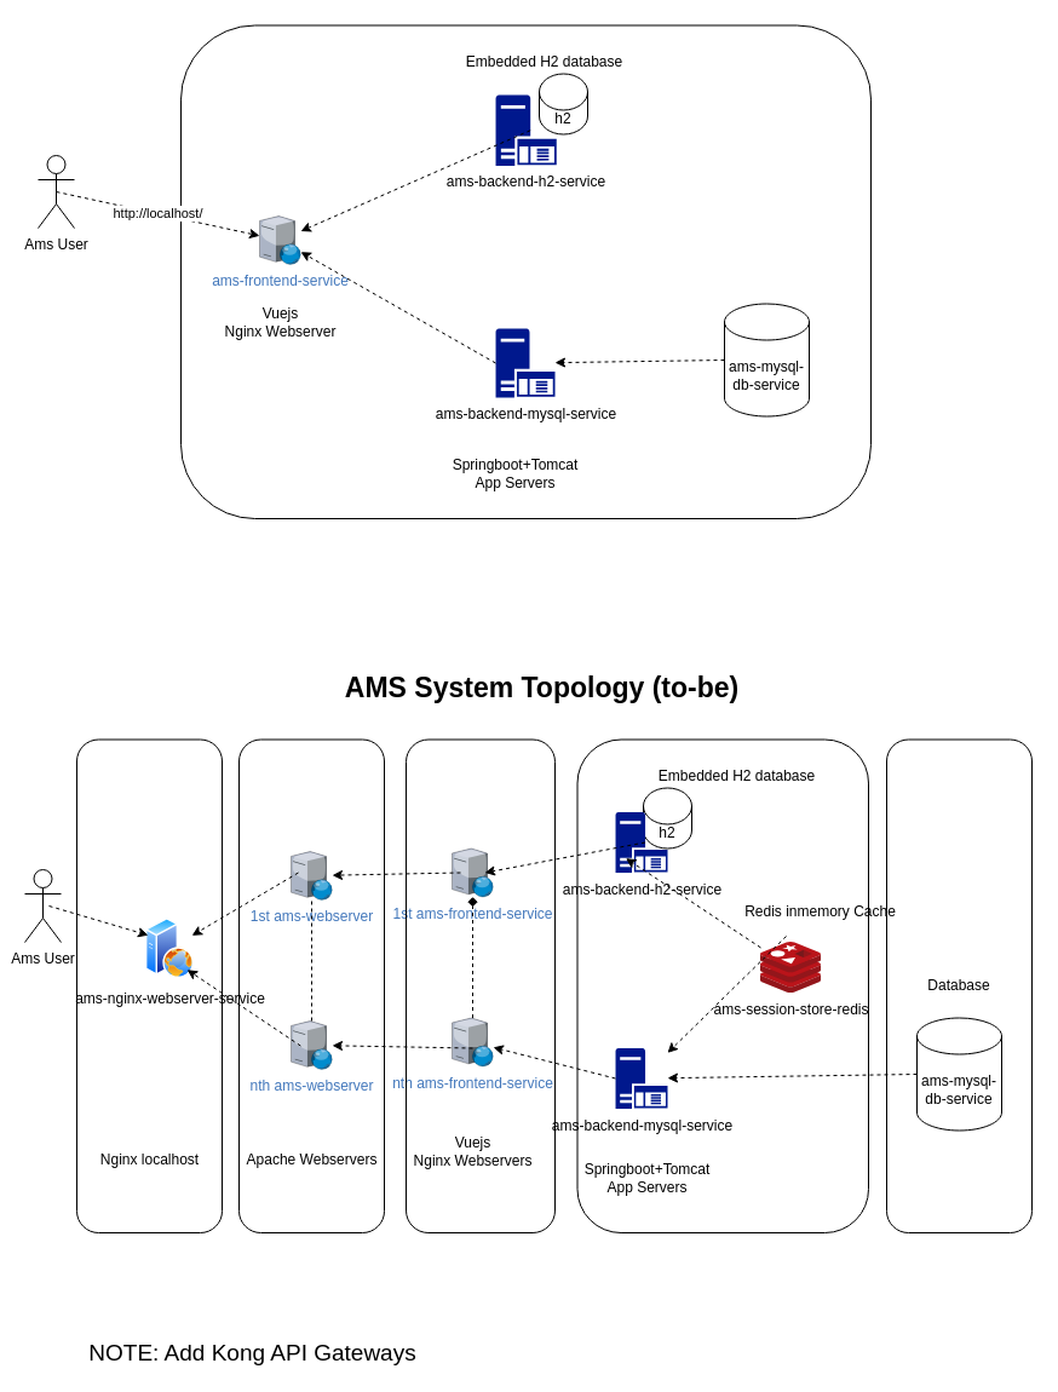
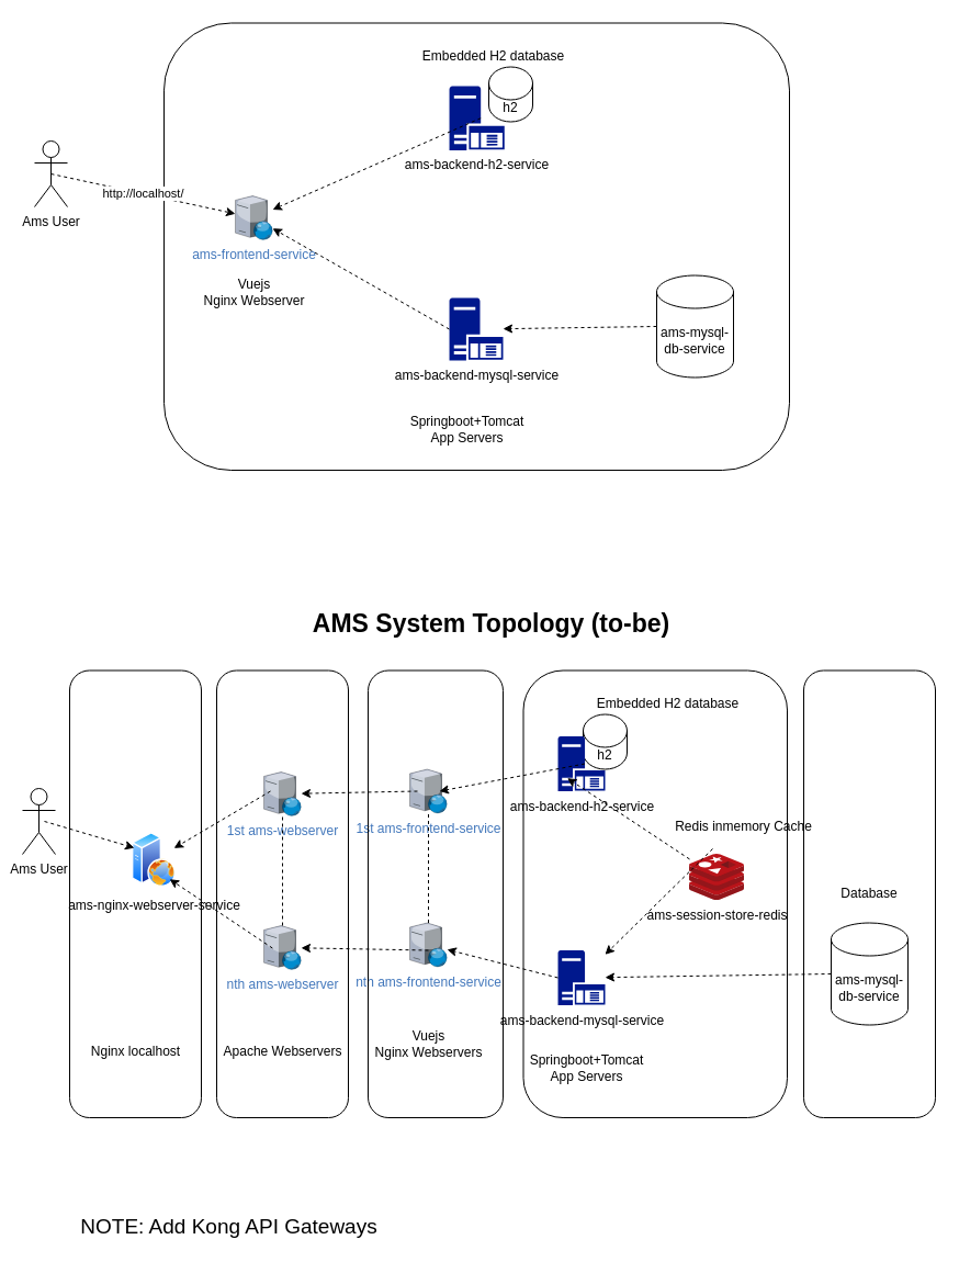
  <mxCell id="0" />
  <mxCell id="1" parent="0" />
  <mxCell id="2" value="Database" style="rounded=1;whiteSpace=wrap;html=1;labelBackgroundColor=none;fontColor=#000000;fillColor=none;" parent="1" vertex="1"><mxGeometry x="732" y="610.5" width="120" height="407.5" as="geometry" /></mxCell>
  <mxCell id="3" value="" style="rounded=1;whiteSpace=wrap;html=1;labelBackgroundColor=none;fontColor=#000000;fillColor=none;" parent="1" vertex="1"><mxGeometry x="149" y="20.5" width="570" height="407.5" as="geometry" /></mxCell>
  <mxCell id="4" value="h2" style="shape=cylinder3;whiteSpace=wrap;html=1;boundedLbl=1;backgroundOutline=1;size=15;labelBackgroundColor=none;fontColor=#000000;" parent="1" vertex="1"><mxGeometry x="445" y="60.5" width="40" height="50" as="geometry" /></mxCell>
  <mxCell id="5" value="ams-mysql-db-service" style="shape=cylinder3;whiteSpace=wrap;html=1;boundedLbl=1;backgroundOutline=1;size=15;labelBackgroundColor=none;fontColor=#000000;" parent="1" vertex="1"><mxGeometry x="598" y="250.5" width="70" height="93" as="geometry" /></mxCell>
  <mxCell id="6" value="&lt;span&gt;ams-backend-h2-service&lt;/span&gt;" style="sketch=0;aspect=fixed;pointerEvents=1;shadow=0;dashed=0;html=1;strokeColor=none;labelPosition=center;verticalLabelPosition=bottom;verticalAlign=top;align=center;fillColor=#00188D;shape=mxgraph.mscae.enterprise.application_server;labelBackgroundColor=none;fontColor=#000000;" parent="1" vertex="1"><mxGeometry x="409" y="78" width="50.25" height="58.43" as="geometry" /></mxCell>
  <mxCell id="7" value="&lt;span&gt;ams-backend-mysql-service&lt;/span&gt;" style="sketch=0;aspect=fixed;pointerEvents=1;shadow=0;dashed=0;html=1;strokeColor=none;labelPosition=center;verticalLabelPosition=bottom;verticalAlign=top;align=center;fillColor=#00188D;shape=mxgraph.mscae.enterprise.application_server;labelBackgroundColor=none;fontColor=#000000;" parent="1" vertex="1"><mxGeometry x="409" y="271.02" width="49" height="56.98" as="geometry" /></mxCell>
  <mxCell id="8" value="&lt;span style=&quot;color: rgb(66 , 119 , 187) ; background-color: rgb(255 , 255 , 255)&quot;&gt;ams-frontend-service&lt;/span&gt;" style="verticalLabelPosition=bottom;sketch=0;aspect=fixed;html=1;verticalAlign=top;strokeColor=none;align=center;outlineConnect=0;shape=mxgraph.citrix.web_server;labelBackgroundColor=none;fontColor=#000000;" parent="1" vertex="1"><mxGeometry x="214" y="178" width="34" height="40" as="geometry" /></mxCell>
  <mxCell id="9" value="" style="endArrow=classic;html=1;rounded=0;dashed=1;fontColor=#000000;exitX=0;exitY=0.5;exitDx=0;exitDy=0;exitPerimeter=0;" parent="1" source="5" target="7" edge="1"><mxGeometry width="50" height="50" relative="1" as="geometry"><mxPoint x="559" y="299.5" as="sourcePoint" /><mxPoint x="606" y="203" as="targetPoint" /></mxGeometry></mxCell>
  <mxCell id="10" value="" style="endArrow=classic;html=1;rounded=0;dashed=1;fontColor=#000000;exitX=0;exitY=0.5;exitDx=0;exitDy=0;exitPerimeter=0;" parent="1" source="7" target="8" edge="1"><mxGeometry width="50" height="50" relative="1" as="geometry"><mxPoint x="346" y="298" as="sourcePoint" /><mxPoint x="248" y="274.822" as="targetPoint" /></mxGeometry></mxCell>
  <mxCell id="11" value="" style="endArrow=classic;html=1;rounded=0;dashed=1;fontColor=#000000;exitX=0.57;exitY=0.5;exitDx=0;exitDy=0;exitPerimeter=0;" parent="1" source="6" target="8" edge="1"><mxGeometry width="50" height="50" relative="1" as="geometry"><mxPoint x="381" y="108" as="sourcePoint" /><mxPoint x="241" y="130.5" as="targetPoint" /></mxGeometry></mxCell>
  <mxCell id="12" value="Ams User" style="shape=umlActor;verticalLabelPosition=bottom;verticalAlign=top;html=1;outlineConnect=0;labelBackgroundColor=none;fontColor=#000000;" parent="1" vertex="1"><mxGeometry x="31" y="128" width="30" height="60" as="geometry" /></mxCell>
  <mxCell id="13" value="http://localhost/" style="endArrow=classic;html=1;rounded=0;dashed=1;fontColor=#000000;exitX=0.5;exitY=0.5;exitDx=0;exitDy=0;exitPerimeter=0;" parent="1" source="12" target="8" edge="1"><mxGeometry width="50" height="50" relative="1" as="geometry"><mxPoint x="42" y="158" as="sourcePoint" /><mxPoint x="123.97" y="182.182" as="targetPoint" /></mxGeometry></mxCell>
  <mxCell id="14" value="Springboot+Tomcat &lt;br&gt;App Servers" style="text;html=1;align=center;verticalAlign=middle;resizable=0;points=[];autosize=1;strokeColor=none;fillColor=none;fontColor=#000000;" parent="1" vertex="1"><mxGeometry x="365" y="376" width="120" height="30" as="geometry" /></mxCell>
  <mxCell id="15" value="Vuejs &lt;br&gt;Nginx Webserver" style="text;html=1;align=center;verticalAlign=middle;resizable=0;points=[];autosize=1;strokeColor=none;fillColor=none;fontColor=#000000;" parent="1" vertex="1"><mxGeometry x="176" y="250.5" width="110" height="30" as="geometry" /></mxCell>
  <mxCell id="16" value="Embedded H2 database" style="text;html=1;align=center;verticalAlign=middle;resizable=0;points=[];autosize=1;strokeColor=none;fillColor=none;" parent="1" vertex="1"><mxGeometry x="379" y="40.5" width="140" height="20" as="geometry" /></mxCell>
  <mxCell id="17" value="" style="rounded=1;whiteSpace=wrap;html=1;labelBackgroundColor=none;fontColor=#000000;fillColor=none;" parent="1" vertex="1"><mxGeometry x="476.5" y="610.5" width="240.5" height="407.5" as="geometry" /></mxCell>
  <mxCell id="18" value="ams-nginx-webserver-service" style="aspect=fixed;perimeter=ellipsePerimeter;html=1;align=center;shadow=0;dashed=0;spacingTop=3;image;image=img/lib/active_directory/web_server.svg;" parent="1" vertex="1"><mxGeometry x="120" y="758" width="40" height="50" as="geometry" /></mxCell>
  <mxCell id="19" value="&lt;span style=&quot;color: rgb(66 , 119 , 187) ; background-color: rgb(255 , 255 , 255)&quot;&gt;1st ams-webserver&lt;/span&gt;" style="verticalLabelPosition=bottom;sketch=0;aspect=fixed;html=1;verticalAlign=top;strokeColor=none;align=center;outlineConnect=0;shape=mxgraph.citrix.web_server;labelBackgroundColor=none;fontColor=#000000;" parent="1" vertex="1"><mxGeometry x="240" y="703" width="34" height="40" as="geometry" /></mxCell>
  <mxCell id="20" value="&lt;span style=&quot;color: rgb(66 , 119 , 187) ; background-color: rgb(255 , 255 , 255)&quot;&gt;nth ams-webserver&lt;/span&gt;" style="verticalLabelPosition=bottom;sketch=0;aspect=fixed;html=1;verticalAlign=top;strokeColor=none;align=center;outlineConnect=0;shape=mxgraph.citrix.web_server;labelBackgroundColor=none;fontColor=#000000;" parent="1" vertex="1"><mxGeometry x="240" y="843" width="34" height="40" as="geometry" /></mxCell>
  <mxCell id="21" value="ams-session-store-redis" style="sketch=0;aspect=fixed;html=1;points=[];align=center;image;fontSize=12;image=img/lib/mscae/Cache_Redis_Product.svg;labelBackgroundColor=none;fontColor=#000000;" parent="1" vertex="1"><mxGeometry x="628" y="778" width="50" height="42" as="geometry" /></mxCell>
  <mxCell id="22" value="h2" style="shape=cylinder3;whiteSpace=wrap;html=1;boundedLbl=1;backgroundOutline=1;size=15;labelBackgroundColor=none;fontColor=#000000;" parent="1" vertex="1"><mxGeometry x="531" y="650.5" width="40" height="50" as="geometry" /></mxCell>
  <mxCell id="23" value="ams-mysql-db-service" style="shape=cylinder3;whiteSpace=wrap;html=1;boundedLbl=1;backgroundOutline=1;size=15;labelBackgroundColor=none;fontColor=#000000;" parent="1" vertex="1"><mxGeometry x="757" y="840.5" width="70" height="93" as="geometry" /></mxCell>
  <mxCell id="24" value="" style="endArrow=none;dashed=1;html=1;rounded=0;fontColor=#000000;" parent="1" source="20" target="19" edge="1"><mxGeometry width="50" height="50" relative="1" as="geometry"><mxPoint x="200" y="793" as="sourcePoint" /><mxPoint x="250" y="743" as="targetPoint" /></mxGeometry></mxCell>
  <mxCell id="25" value="&lt;span&gt;ams-backend-h2-service&lt;/span&gt;" style="sketch=0;aspect=fixed;pointerEvents=1;shadow=0;dashed=0;html=1;strokeColor=none;labelPosition=center;verticalLabelPosition=bottom;verticalAlign=top;align=center;fillColor=#00188D;shape=mxgraph.mscae.enterprise.application_server;labelBackgroundColor=none;fontColor=#000000;" parent="1" vertex="1"><mxGeometry x="508" y="670.5" width="43" height="50" as="geometry" /></mxCell>
  <mxCell id="26" value="&lt;span&gt;ams-backend-mysql-service&lt;/span&gt;" style="sketch=0;aspect=fixed;pointerEvents=1;shadow=0;dashed=0;html=1;strokeColor=none;labelPosition=center;verticalLabelPosition=bottom;verticalAlign=top;align=center;fillColor=#00188D;shape=mxgraph.mscae.enterprise.application_server;labelBackgroundColor=none;fontColor=#000000;" parent="1" vertex="1"><mxGeometry x="508" y="865.5" width="43" height="50" as="geometry" /></mxCell>
  <mxCell id="27" value="&lt;span style=&quot;color: rgb(66 , 119 , 187) ; background-color: rgb(255 , 255 , 255)&quot;&gt;1st ams-frontend-service&lt;/span&gt;" style="verticalLabelPosition=bottom;sketch=0;aspect=fixed;html=1;verticalAlign=top;strokeColor=none;align=center;outlineConnect=0;shape=mxgraph.citrix.web_server;labelBackgroundColor=none;fontColor=#000000;" parent="1" vertex="1"><mxGeometry x="373" y="700.5" width="34" height="40" as="geometry" /></mxCell>
  <mxCell id="28" value="&lt;span style=&quot;color: rgb(66 , 119 , 187) ; background-color: rgb(255 , 255 , 255)&quot;&gt;nth ams-frontend-service&lt;/span&gt;" style="verticalLabelPosition=bottom;sketch=0;aspect=fixed;html=1;verticalAlign=top;strokeColor=none;align=center;outlineConnect=0;shape=mxgraph.citrix.web_server;labelBackgroundColor=none;fontColor=#000000;" parent="1" vertex="1"><mxGeometry x="373" y="840.5" width="34" height="40" as="geometry" /></mxCell>
- <mxCell id="29" value="" style="endArrow=diamond;dashed=1;html=1;rounded=0;fontColor=#000000;" parent="1" source="28" target="27" edge="1"><mxGeometry width="50" height="50" relative="1" as="geometry"><mxPoint x="340" y="793" as="sourcePoint" /><mxPoint x="390" y="743" as="targetPoint" /></mxGeometry></mxCell>
+ <mxCell id="29" value="" style="endArrow=none;dashed=1;html=1;rounded=0;fontColor=#000000;" parent="1" source="28" target="27" edge="1"><mxGeometry width="50" height="50" relative="1" as="geometry"><mxPoint x="340" y="793" as="sourcePoint" /><mxPoint x="390" y="743" as="targetPoint" /></mxGeometry></mxCell>
  <mxCell id="30" value="" style="endArrow=classic;html=1;rounded=0;dashed=1;fontColor=#000000;exitX=0;exitY=0.5;exitDx=0;exitDy=0;exitPerimeter=0;" parent="1" source="23" target="26" edge="1"><mxGeometry width="50" height="50" relative="1" as="geometry"><mxPoint x="718" y="889.5" as="sourcePoint" /><mxPoint x="765" y="793" as="targetPoint" /></mxGeometry></mxCell>
  <mxCell id="31" value="" style="endArrow=classic;html=1;rounded=0;dashed=1;fontColor=#000000;exitX=0;exitY=0.5;exitDx=0;exitDy=0;exitPerimeter=0;" parent="1" source="26" target="28" edge="1"><mxGeometry width="50" height="50" relative="1" as="geometry"><mxPoint x="505" y="888" as="sourcePoint" /><mxPoint x="485" y="858" as="targetPoint" /></mxGeometry></mxCell>
  <mxCell id="32" value="" style="endArrow=classic;html=1;rounded=0;dashed=1;fontColor=#000000;exitX=0.57;exitY=0.5;exitDx=0;exitDy=0;exitPerimeter=0;" parent="1" source="25" edge="1"><mxGeometry width="50" height="50" relative="1" as="geometry"><mxPoint x="540" y="698" as="sourcePoint" /><mxPoint x="400" y="720.5" as="targetPoint" /></mxGeometry></mxCell>
  <mxCell id="33" value="" style="endArrow=classic;html=1;rounded=0;dashed=1;fontColor=#000000;exitX=0;exitY=0.5;exitDx=0;exitDy=0;exitPerimeter=0;" parent="1" target="19" edge="1"><mxGeometry width="50" height="50" relative="1" as="geometry"><mxPoint x="380" y="720.5" as="sourcePoint" /><mxPoint x="250" y="688" as="targetPoint" /></mxGeometry></mxCell>
  <mxCell id="34" value="" style="endArrow=classic;html=1;rounded=0;dashed=1;fontColor=#000000;exitX=0;exitY=0.5;exitDx=0;exitDy=0;exitPerimeter=0;" parent="1" target="20" edge="1"><mxGeometry width="50" height="50" relative="1" as="geometry"><mxPoint x="390" y="865.5" as="sourcePoint" /><mxPoint x="260" y="833" as="targetPoint" /></mxGeometry></mxCell>
  <mxCell id="35" value="" style="endArrow=classic;html=1;rounded=0;dashed=1;fontColor=#000000;exitX=0;exitY=0.5;exitDx=0;exitDy=0;exitPerimeter=0;" parent="1" target="18" edge="1"><mxGeometry width="50" height="50" relative="1" as="geometry"><mxPoint x="246" y="720.5" as="sourcePoint" /><mxPoint x="140" y="722.654" as="targetPoint" /></mxGeometry></mxCell>
  <mxCell id="36" value="" style="endArrow=classic;html=1;rounded=0;dashed=1;fontColor=#000000;exitX=0;exitY=0.5;exitDx=0;exitDy=0;exitPerimeter=0;entryX=1;entryY=1;entryDx=0;entryDy=0;" parent="1" target="18" edge="1"><mxGeometry width="50" height="50" relative="1" as="geometry"><mxPoint x="247.89" y="863.55" as="sourcePoint" /><mxPoint x="160.005" y="915.454" as="targetPoint" /></mxGeometry></mxCell>
  <mxCell id="37" value="Ams User" style="shape=umlActor;verticalLabelPosition=bottom;verticalAlign=top;html=1;outlineConnect=0;labelBackgroundColor=none;fontColor=#000000;" parent="1" vertex="1"><mxGeometry x="20" y="718" width="30" height="60" as="geometry" /></mxCell>
  <mxCell id="38" value="" style="endArrow=classic;html=1;rounded=0;dashed=1;fontColor=#000000;entryX=0;entryY=0.25;entryDx=0;entryDy=0;" parent="1" target="18" edge="1"><mxGeometry width="50" height="50" relative="1" as="geometry"><mxPoint x="40" y="748" as="sourcePoint" /><mxPoint x="90" y="698" as="targetPoint" /></mxGeometry></mxCell>
  <mxCell id="39" value="" style="endArrow=classic;html=1;rounded=0;dashed=1;fontColor=#000000;exitX=0.42;exitY=-0.119;exitDx=0;exitDy=0;exitPerimeter=0;" parent="1" source="21" target="26" edge="1"><mxGeometry width="50" height="50" relative="1" as="geometry"><mxPoint x="341" y="915.5" as="sourcePoint" /><mxPoint x="391" y="865.5" as="targetPoint" /></mxGeometry></mxCell>
  <mxCell id="40" value="" style="endArrow=classic;html=1;rounded=0;dashed=1;fontColor=#000000;entryX=0.198;entryY=0.762;entryDx=0;entryDy=0;entryPerimeter=0;" parent="1" source="21" target="25" edge="1"><mxGeometry width="50" height="50" relative="1" as="geometry"><mxPoint x="392" y="983.002" as="sourcePoint" /><mxPoint x="401" y="875.5" as="targetPoint" /></mxGeometry></mxCell>
  <mxCell id="41" value="Apache Webservers" style="text;html=1;align=center;verticalAlign=middle;resizable=0;points=[];autosize=1;strokeColor=none;fillColor=none;fontColor=#000000;" parent="1" vertex="1"><mxGeometry x="197" y="948" width="120" height="20" as="geometry" /></mxCell>
  <mxCell id="42" value="Nginx localhost" style="text;html=1;align=center;verticalAlign=middle;resizable=0;points=[];autosize=1;strokeColor=none;fillColor=none;fontColor=#000000;" parent="1" vertex="1"><mxGeometry x="63" y="948" width="120" height="20" as="geometry" /></mxCell>
  <mxCell id="43" value="Springboot+Tomcat &lt;br&gt;App Servers" style="text;html=1;align=center;verticalAlign=middle;resizable=0;points=[];autosize=1;strokeColor=none;fillColor=none;fontColor=#000000;" parent="1" vertex="1"><mxGeometry x="473.5" y="958" width="120" height="30" as="geometry" /></mxCell>
  <mxCell id="44" value="Redis inmemory Cache" style="text;html=1;align=center;verticalAlign=middle;resizable=0;points=[];autosize=1;strokeColor=none;fillColor=none;fontColor=#000000;" parent="1" vertex="1"><mxGeometry x="607" y="743" width="140" height="20" as="geometry" /></mxCell>
  <mxCell id="45" value="Vuejs &lt;br&gt;Nginx Webservers" style="text;html=1;align=center;verticalAlign=middle;resizable=0;points=[];autosize=1;strokeColor=none;fillColor=none;fontColor=#000000;" parent="1" vertex="1"><mxGeometry x="335" y="936" width="110" height="30" as="geometry" /></mxCell>
  <mxCell id="46" value="" style="rounded=1;whiteSpace=wrap;html=1;labelBackgroundColor=none;fontColor=#000000;fillColor=none;" parent="1" vertex="1"><mxGeometry x="63" y="610.5" width="120" height="407.5" as="geometry" /></mxCell>
  <mxCell id="47" value="" style="rounded=1;whiteSpace=wrap;html=1;labelBackgroundColor=none;fontColor=#000000;fillColor=none;" parent="1" vertex="1"><mxGeometry x="197" y="610.5" width="120" height="407.5" as="geometry" /></mxCell>
  <mxCell id="48" value="" style="rounded=1;whiteSpace=wrap;html=1;labelBackgroundColor=none;fontColor=#000000;fillColor=none;" parent="1" vertex="1"><mxGeometry x="335" y="610.5" width="123" height="407.5" as="geometry" /></mxCell>
  <mxCell id="49" value="&lt;font style=&quot;font-size: 23px&quot;&gt;&lt;b&gt;AMS System Topology (to-be)&lt;/b&gt;&lt;/font&gt;" style="text;html=1;align=center;verticalAlign=middle;resizable=0;points=[];autosize=1;strokeColor=none;fillColor=none;fontColor=#000000;strokeWidth=0;" parent="1" vertex="1"><mxGeometry x="277" y="558" width="340" height="20" as="geometry" /></mxCell>
  <mxCell id="50" value="Embedded H2 database" style="text;html=1;align=center;verticalAlign=middle;resizable=0;points=[];autosize=1;strokeColor=none;fillColor=none;" parent="1" vertex="1"><mxGeometry x="538" y="630.5" width="140" height="20" as="geometry" /></mxCell>
  <mxCell id="51" value="&lt;font style=&quot;font-size: 19px&quot;&gt;NOTE: Add Kong API Gateways&lt;/font&gt;" style="text;html=1;align=center;verticalAlign=middle;resizable=0;points=[];autosize=1;strokeColor=none;fillColor=none;" parent="1" vertex="1"><mxGeometry x="63" y="1108" width="290" height="20" as="geometry" /></mxCell>
